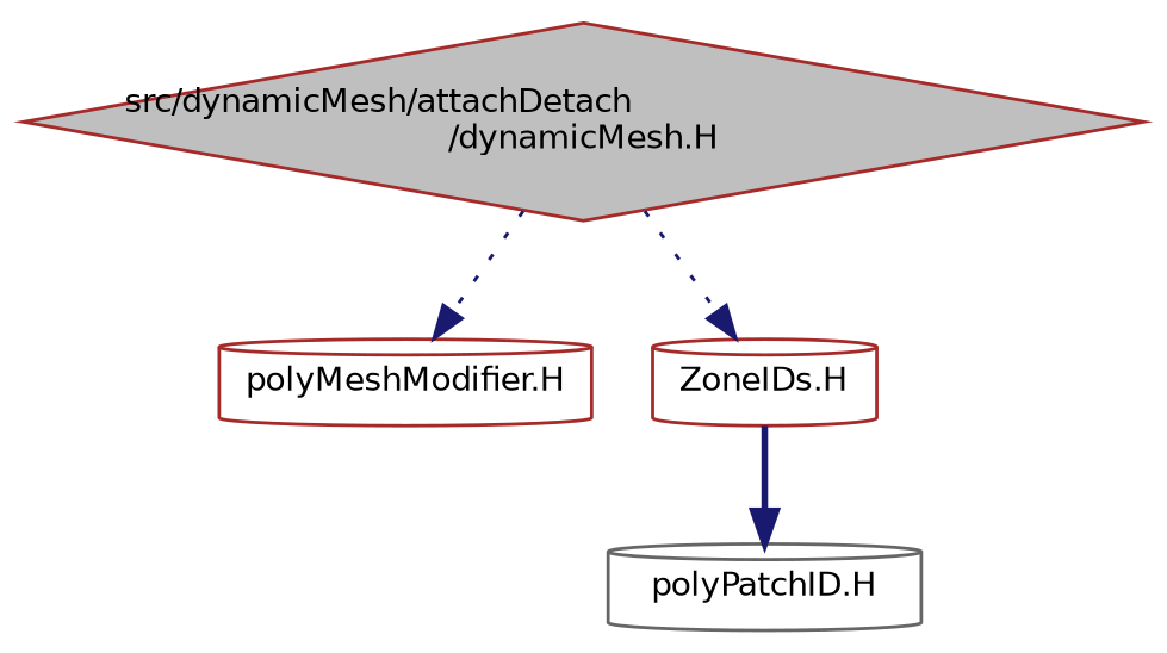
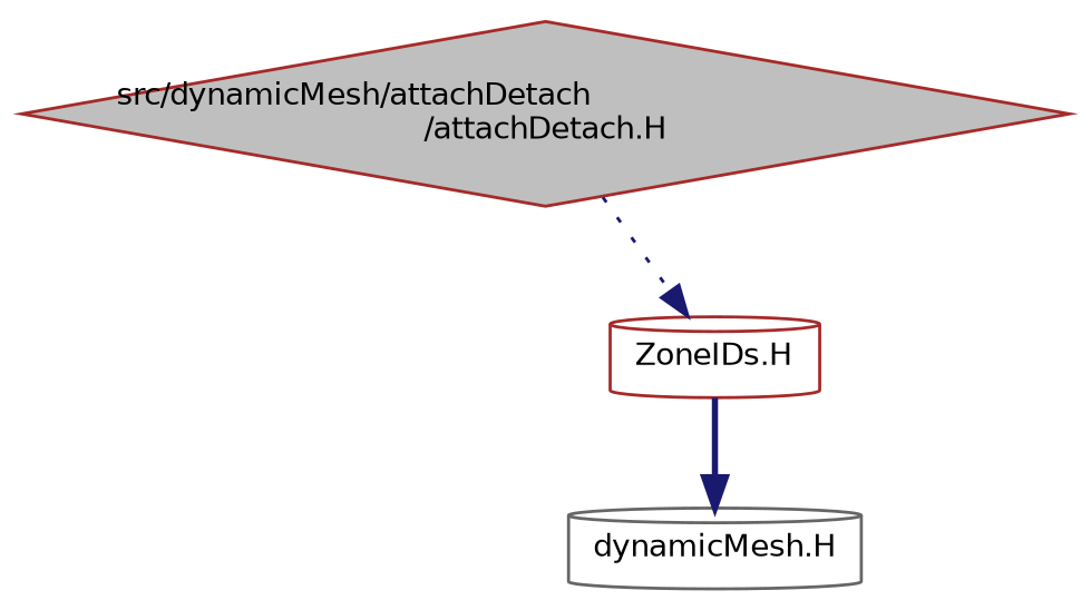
  digraph {
    node [color=brown fontname=Helvetica fontsize=10 shape=cylinder]
    edge [color=midnightblue fontname=Helvetica fontsize=10 labelfontname=Helvetica labelfontsize=10 style=dotted]
-   n1 [fillcolor=grey75 fontcolor=black height=0.2 label="src/dynamicMesh/attachDetach\l/dynamicMesh.H" shape=diamond style=filled width=0.4]
-   n2 [height=0.2 label="polyMeshModifier.H" width=0.4]
+   n1 [fillcolor=grey75 fontcolor=black height=0.2 label="src/dynamicMesh/attachDetach\l/attachDetach.H" shape=diamond style=filled width=0.4]
    n3 [height=0.2 label="ZoneIDs.H" width=0.4]
-   n4 [color=gray40 height=0.2 label="polyPatchID.H" width=0.4]
-   n1 -> n2
+   n4 [color=gray40 height=0.2 label="dynamicMesh.H" width=0.4]
    n1 -> n3
    n3 -> n4 [style=bold]
  }
